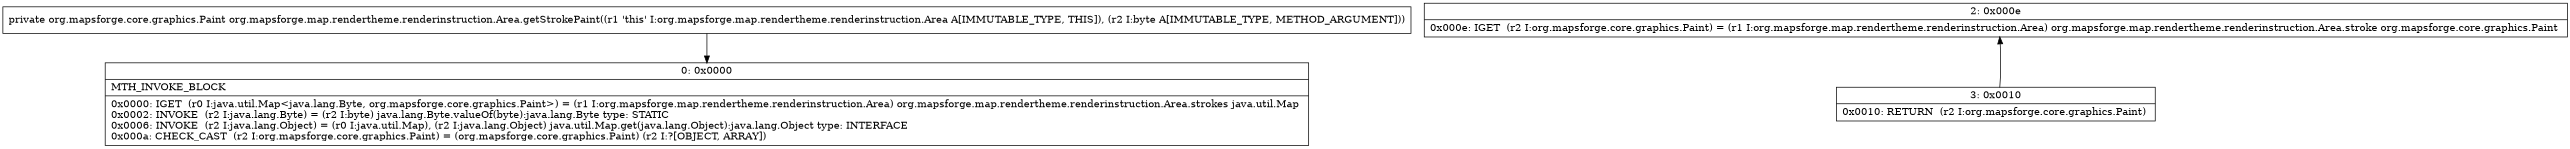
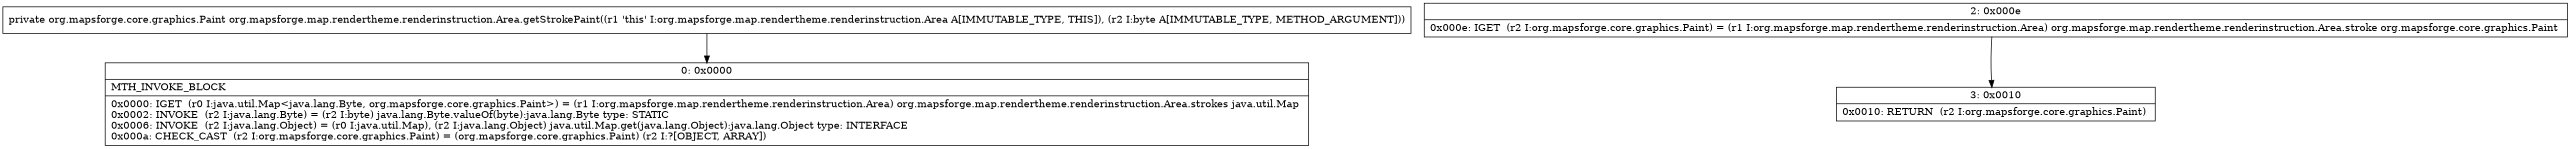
  digraph {
    node [shape=record]
    n1 [label="{0\:\ 0x0000|MTH_INVOKE_BLOCK\l|0x0000: IGET  (r0 I:java.util.Map\<java.lang.Byte, org.mapsforge.core.graphics.Paint\>) = (r1 I:org.mapsforge.map.rendertheme.renderinstruction.Area) org.mapsforge.map.rendertheme.renderinstruction.Area.strokes java.util.Map \l0x0002: INVOKE  (r2 I:java.lang.Byte) = (r2 I:byte) java.lang.Byte.valueOf(byte):java.lang.Byte type: STATIC \l0x0006: INVOKE  (r2 I:java.lang.Object) = (r0 I:java.util.Map), (r2 I:java.lang.Object) java.util.Map.get(java.lang.Object):java.lang.Object type: INTERFACE \l0x000a: CHECK_CAST  (r2 I:org.mapsforge.core.graphics.Paint) = (org.mapsforge.core.graphics.Paint) (r2 I:?[OBJECT, ARRAY]) \l}"]
    n2 [label="{2\:\ 0x000e|0x000e: IGET  (r2 I:org.mapsforge.core.graphics.Paint) = (r1 I:org.mapsforge.map.rendertheme.renderinstruction.Area) org.mapsforge.map.rendertheme.renderinstruction.Area.stroke org.mapsforge.core.graphics.Paint \l}"]
    n3 [label="{3\:\ 0x0010|0x0010: RETURN  (r2 I:org.mapsforge.core.graphics.Paint) \l}"]
    n4 [label="{private org.mapsforge.core.graphics.Paint org.mapsforge.map.rendertheme.renderinstruction.Area.getStrokePaint((r1 'this' I:org.mapsforge.map.rendertheme.renderinstruction.Area A[IMMUTABLE_TYPE, THIS]), (r2 I:byte A[IMMUTABLE_TYPE, METHOD_ARGUMENT])) }"]
-   n3 -> n2
+   n2 -> n3
    n4 -> n1
  }
